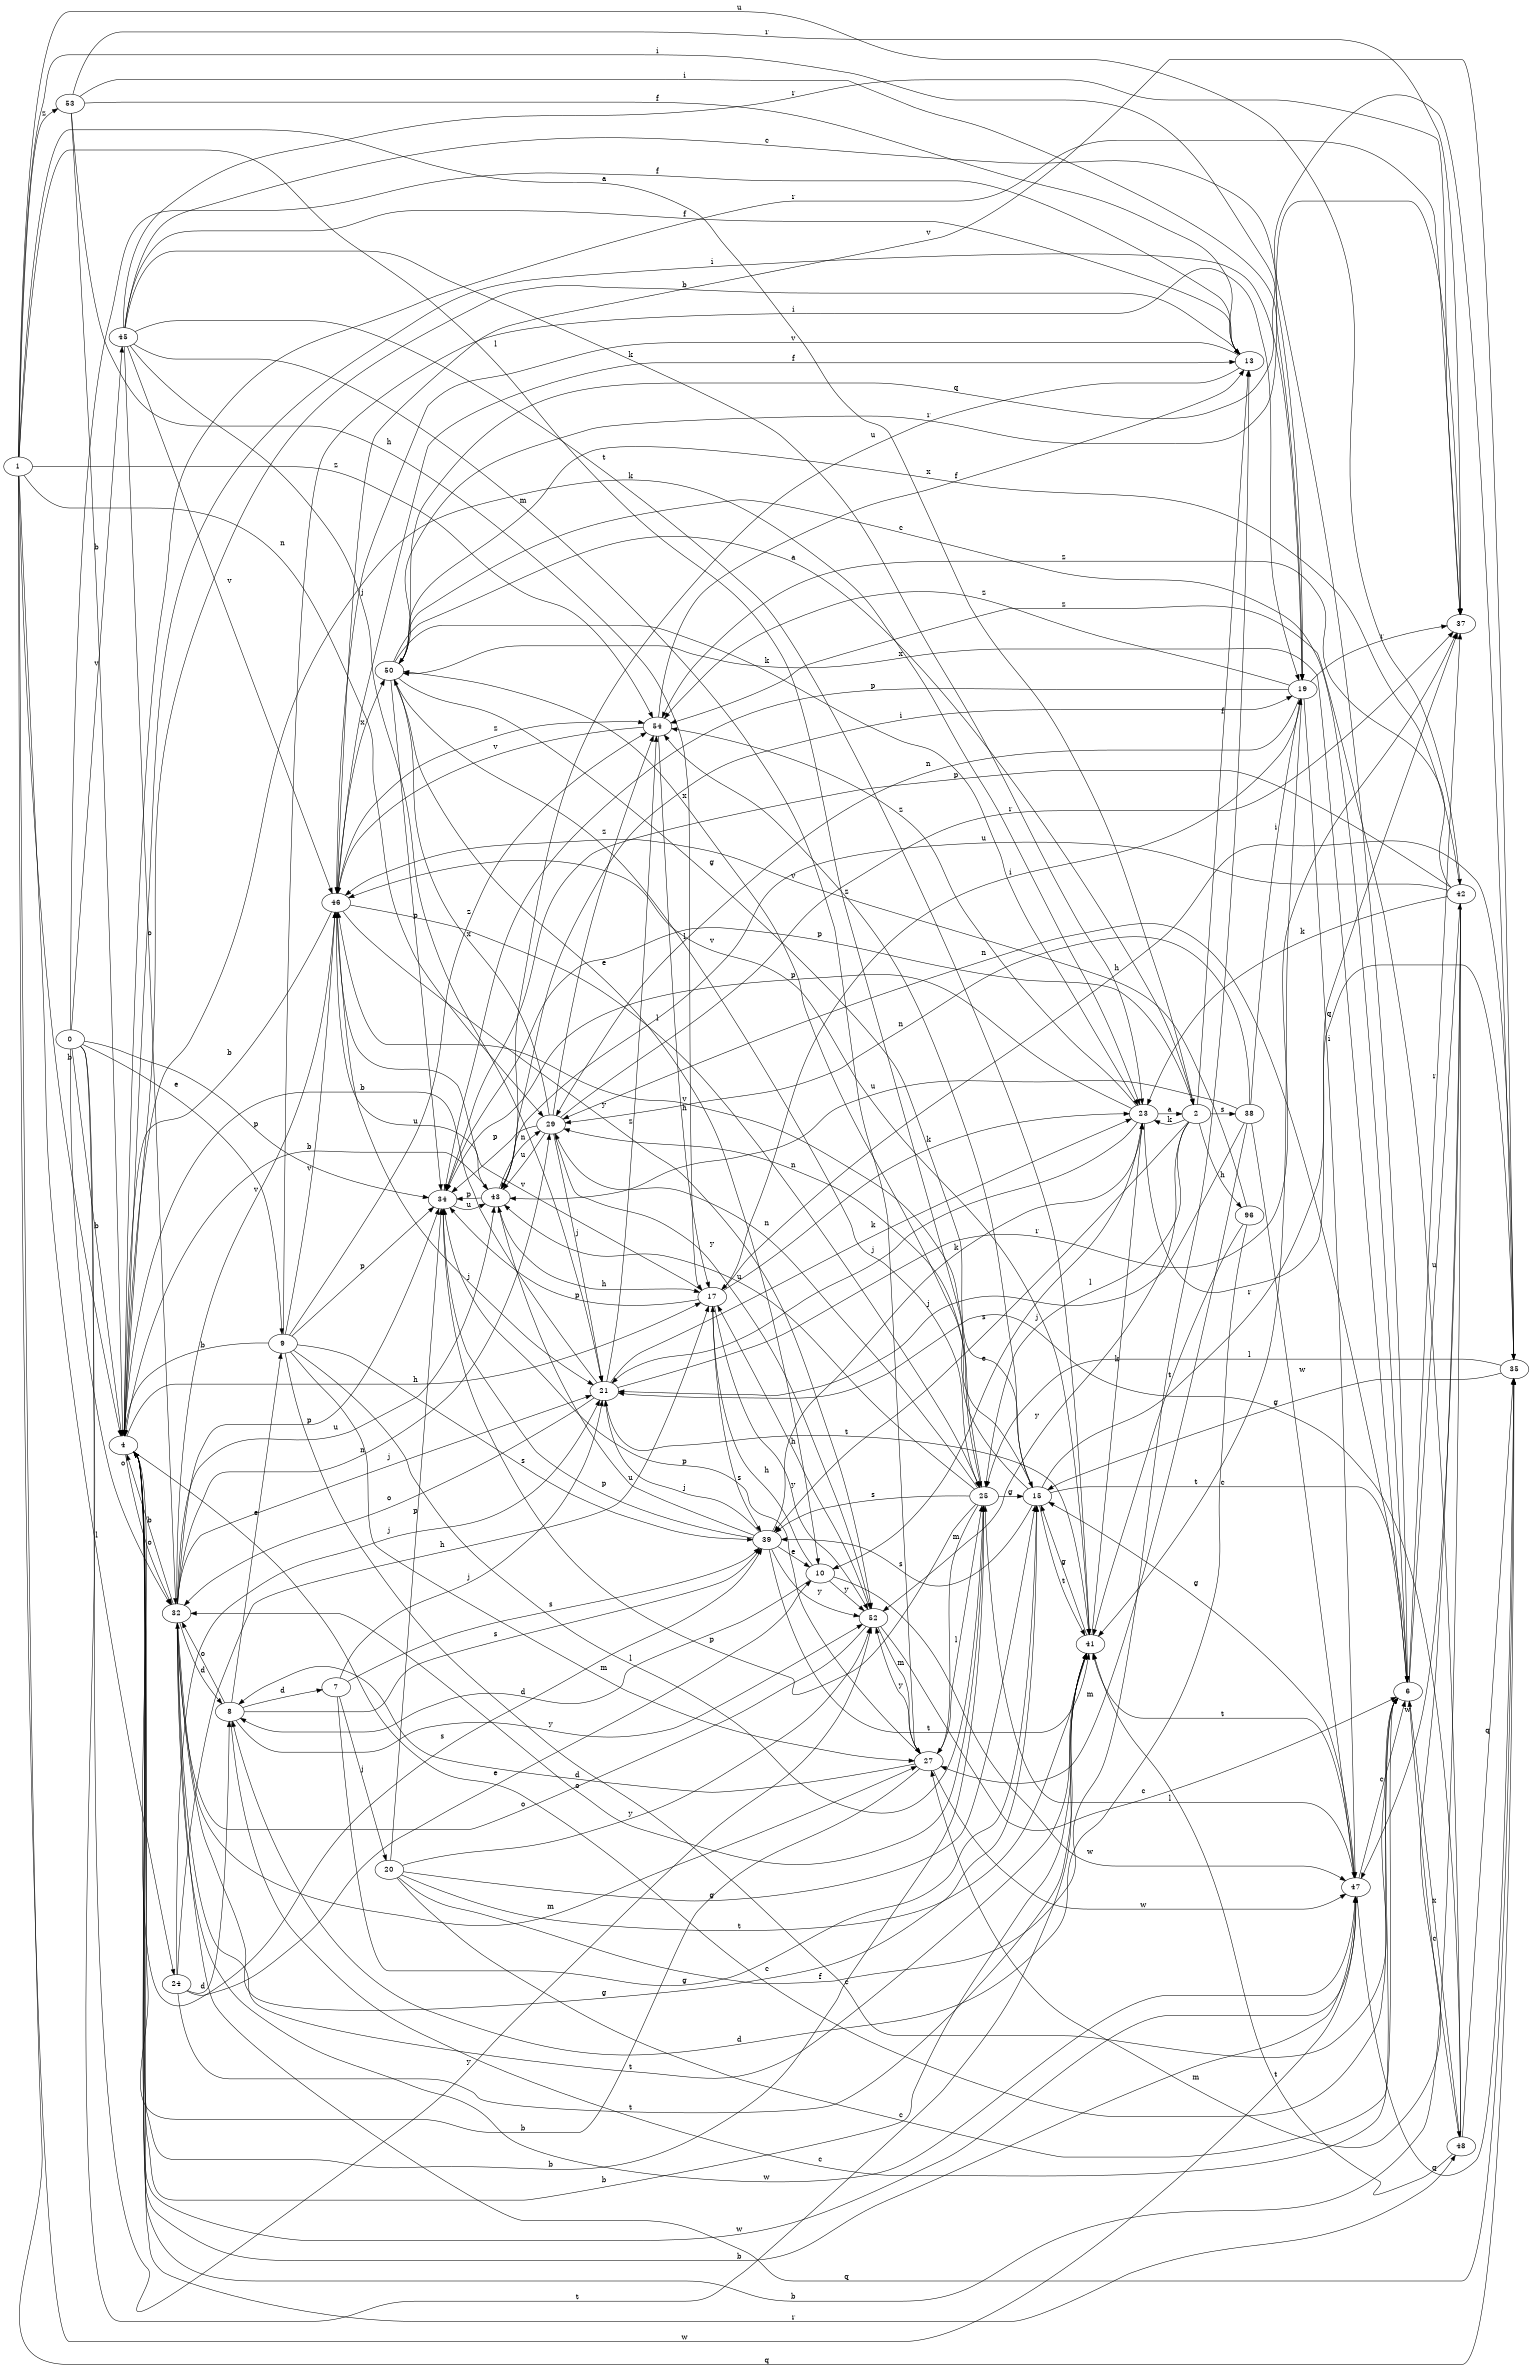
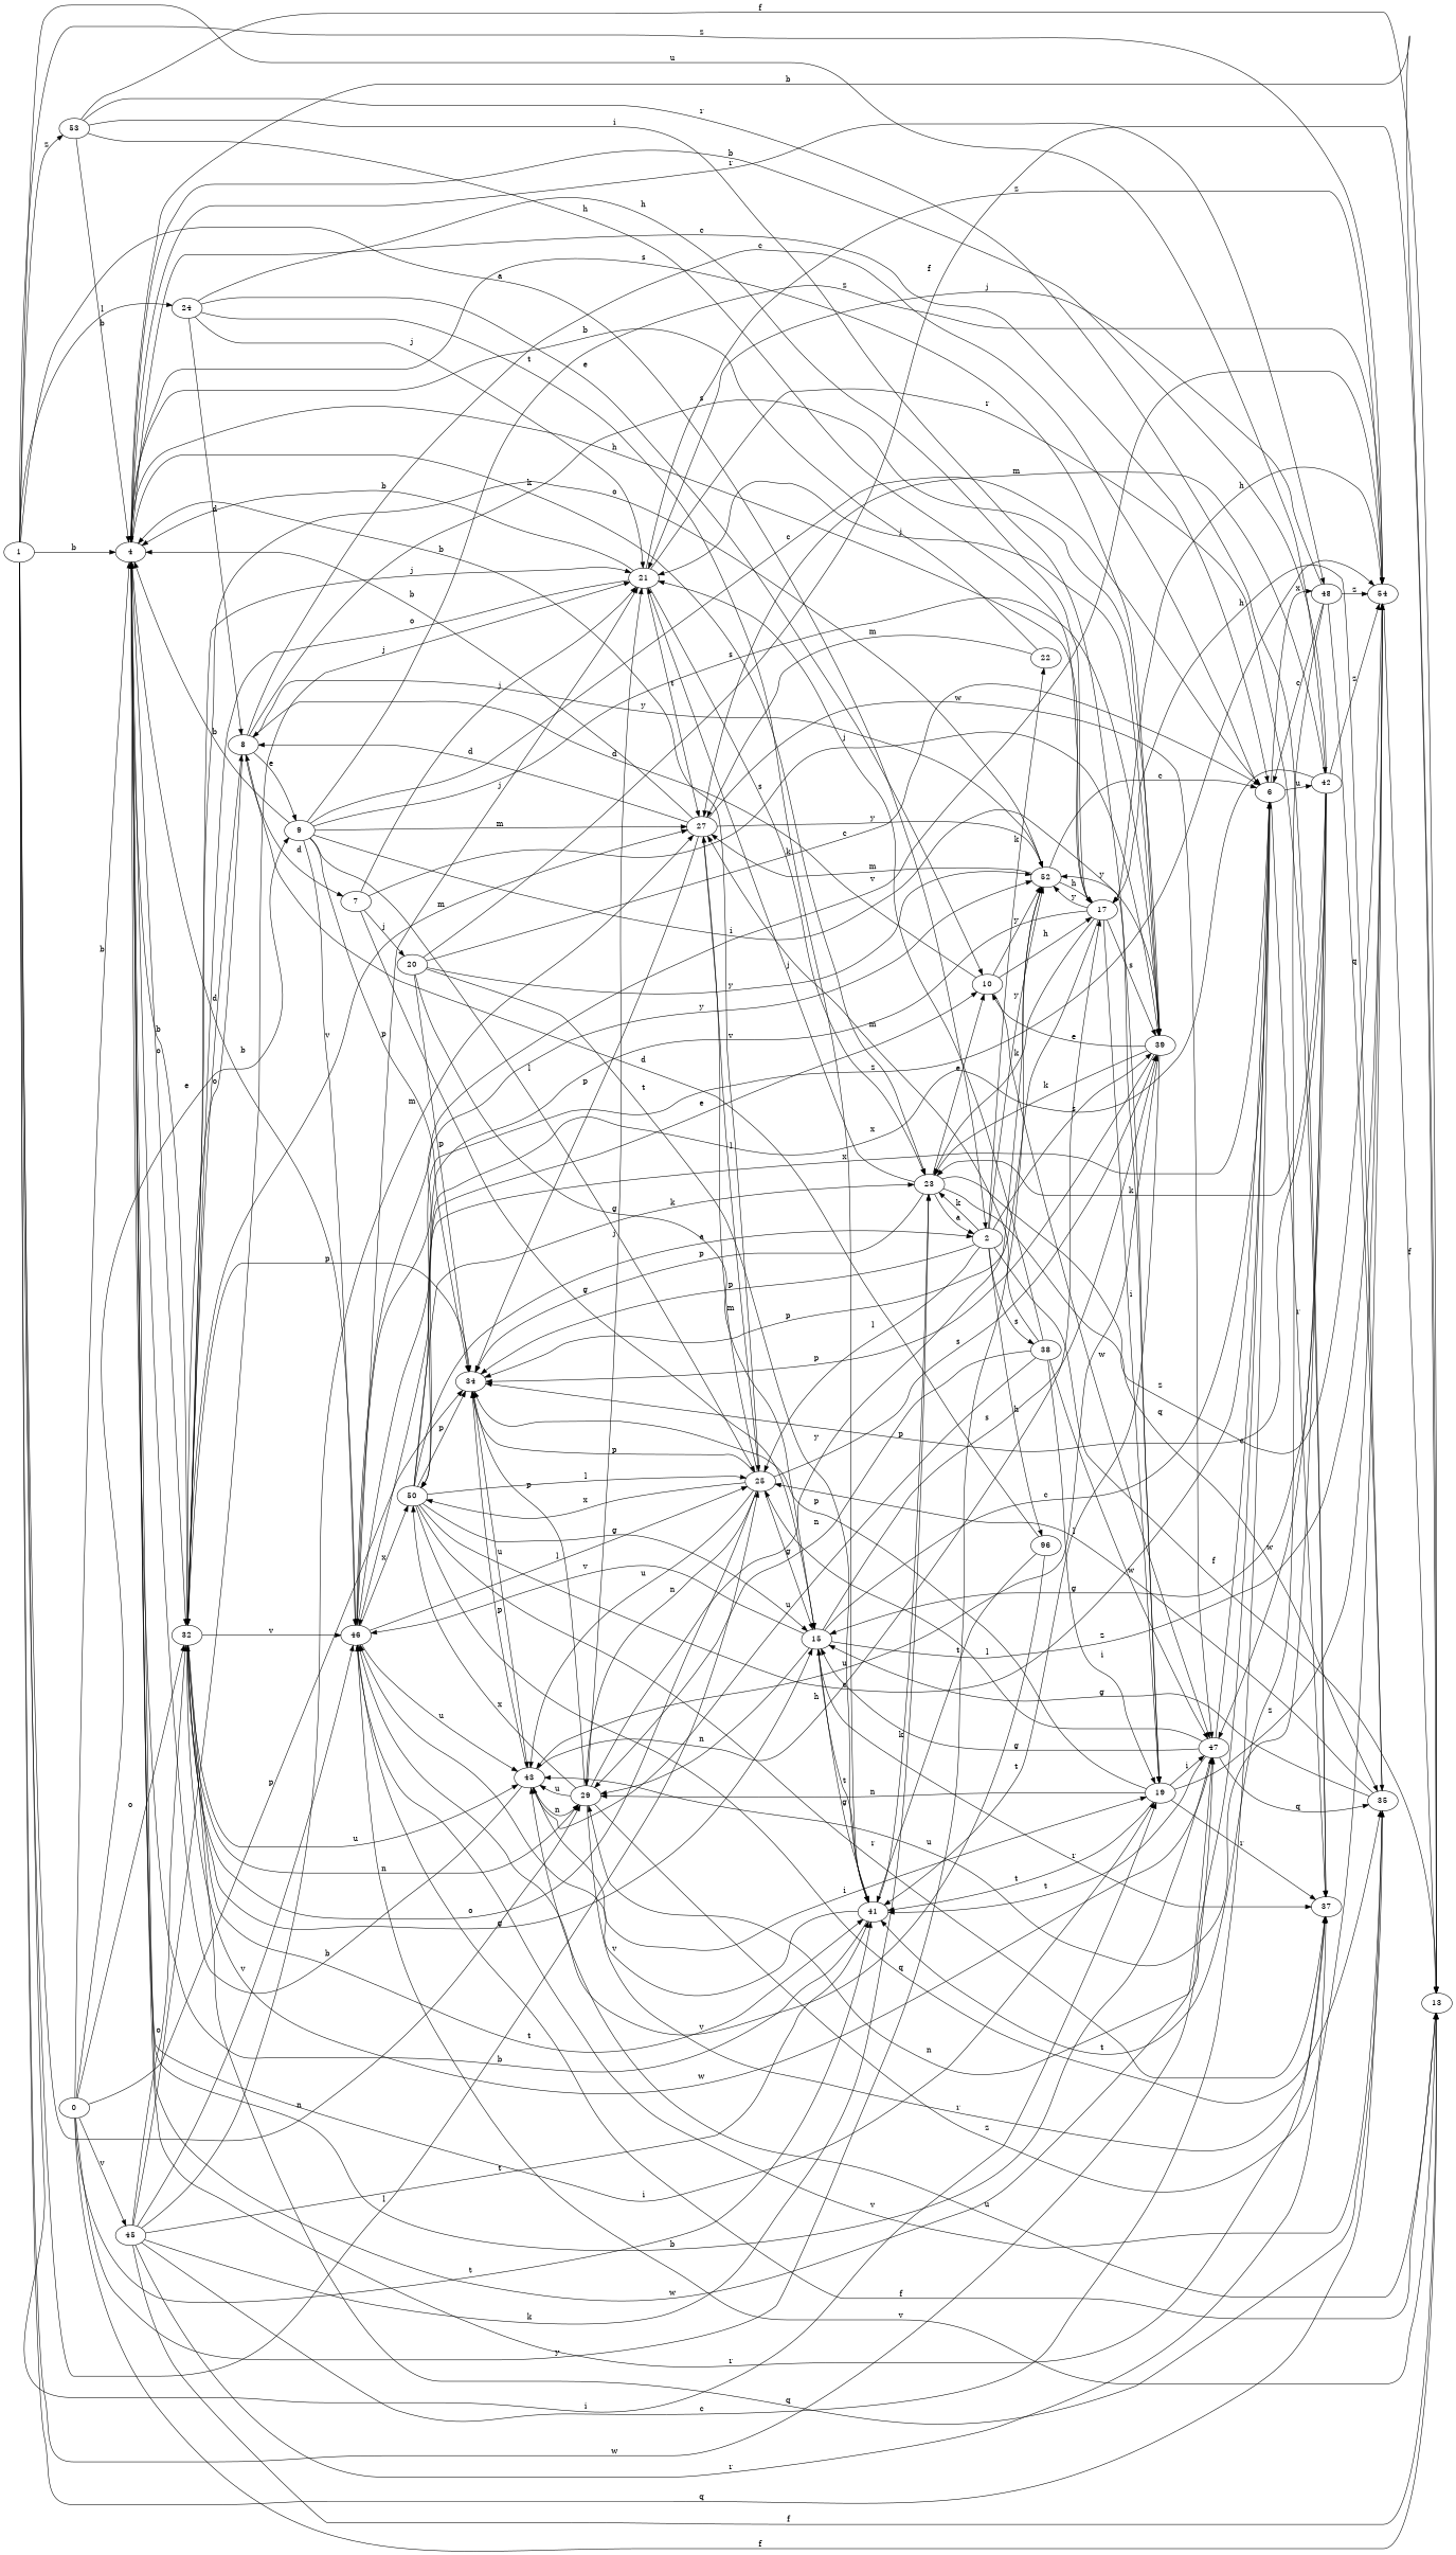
  strict digraph {
    rankdir=LR
    0
    4
    9
    13
    32
    34
    41
    45
    52
    19
    47
    23
    39
    6
    17
    37
    48
    25
    54
    27
    46
    43
    29
    35
    15
    21
    8
    1
    2
    24
    42
    53
    n33 [label=96]
+   22
    38
    10
    50
    7
    20
    0 -> 4 [label=b]
    0 -> 9 [label=e]
    0 -> 13 [label=f]
    0 -> 32 [label=o]
    0 -> 34 [label=p]
    0 -> 41 [label=t]
    0 -> 45 [label=v]
    0 -> 52 [label=y]
    4 -> 32 [label=o]
    4 -> 19 [label=i]
    4 -> 47 [label=w]
    4 -> 23 [label=k]
    4 -> 39 [label=s]
    4 -> 6 [label=c]
    4 -> 17 [label=h]
    4 -> 37 [label=r]
    4 -> 48 [label=r]
    9 -> 4 [label=b]
    9 -> 34 [label=p]
    9 -> 19 [label=i]
    9 -> 39 [label=s]
    9 -> 6 [label=c]
    9 -> 25 [label=l]
    9 -> 54 [label=z]
    9 -> 27 [label=m]
    9 -> 46 [label=v]
    13 -> 4 [label=b]
    13 -> 46 [label=v]
    13 -> 43 [label=u]
    32 -> 4 [label=b]
    32 -> 34 [label=p]
    32 -> 41 [label=t]
    32 -> 47 [label=w]
    32 -> 27 [label=m]
    32 -> 46 [label=v]
    32 -> 43 [label=u]
    32 -> 29 [label=n]
    32 -> 35 [label=q]
    32 -> 15 [label=g]
    32 -> 21 [label=j]
    32 -> 8 [label=d]
    34 -> 43 [label=u]
    41 -> 4 [label=b]
    41 -> 23 [label=k]
    41 -> 46 [label=v]
    41 -> 15 [label=g]
    45 -> 13 [label=f]
    45 -> 32 [label=o]
    45 -> 41 [label=t]
    45 -> 23 [label=k]
    45 -> 6 [label=c]
    45 -> 37 [label=r]
    45 -> 27 [label=m]
    45 -> 46 [label=v]
    45 -> 21 [label=j]
    52 -> 32 [label=o]
    52 -> 6 [label=c]
    52 -> 17 [label=h]
    52 -> 27 [label=m]
    19 -> 34 [label=p]
    19 -> 41 [label=t]
    19 -> 47 [label=i]
    19 -> 37 [label=r]
    19 -> 54 [label=z]
    19 -> 29 [label=n]
    47 -> 4 [label=b]
    47 -> 41 [label=t]
    47 -> 6 [label=c]
    47 -> 25 [label=l]
    47 -> 35 [label=q]
    47 -> 15 [label=g]
    23 -> 34 [label=p]
    23 -> 54 [label=z]
    23 -> 35 [label=q]
    23 -> 21 [label=j]
    23 -> 2 [label=a]
    23 -> 10 [label=e]
    39 -> 34 [label=p]
    39 -> 41 [label=t]
    39 -> 52 [label=y]
    39 -> 23 [label=k]
    39 -> 43 [label=u]
    39 -> 21 [label=j]
    39 -> 10 [label=e]
    6 -> 37 [label=r]
    6 -> 48 [label=x]
    6 -> 29 [label=n]
    6 -> 42 [label=u]
    6 -> 50 [label=x]
    17 -> 34 [label=p]
    17 -> 52 [label=y]
    17 -> 19 [label=i]
    17 -> 23 [label=k]
    17 -> 39 [label=s]
    17 -> 46 [label=v]
    48 -> 41 [label=t]
    48 -> 6 [label=c]
    48 -> 54 [label=z]
    48 -> 35 [label=q]
    48 -> 21 [label=j]
    25 -> 4 [label=b]
    25 -> 32 [label=o]
    25 -> 34 [label=p]
    25 -> 39 [label=s]
    25 -> 27 [label=m]
    25 -> 43 [label=u]
    25 -> 29 [label=n]
    25 -> 15 [label=g]
    25 -> 50 [label=x]
    54 -> 13 [label=f]
    54 -> 17 [label=h]
    54 -> 46 [label=v]
    27 -> 4 [label=b]
    27 -> 34 [label=p]
    27 -> 52 [label=y]
    27 -> 47 [label=w]
    27 -> 25 [label=l]
    27 -> 8 [label=d]
    46 -> 4 [label=b]
    46 -> 13 [label=f]
    46 -> 52 [label=y]
    46 -> 25 [label=l]
    46 -> 54 [label=z]
    46 -> 43 [label=u]
    46 -> 21 [label=j]
    46 -> 50 [label=x]
    43 -> 4 [label=b]
    43 -> 34 [label=p]
    43 -> 19 [label=i]
    43 -> 17 [label=h]
    43 -> 29 [label=n]
    29 -> 34 [label=p]
    29 -> 52 [label=y]
    29 -> 37 [label=r]
    29 -> 54 [label=z]
    29 -> 43 [label=u]
    29 -> 21 [label=j]
    29 -> 50 [label=x]
    35 -> 17 [label=h]
    35 -> 25 [label=l]
    35 -> 46 [label=v]
    35 -> 15 [label=g]
    15 -> 41 [label=t]
    15 -> 39 [label=s]
    15 -> 6 [label=c]
    15 -> 37 [label=r]
    15 -> 54 [label=z]
    15 -> 46 [label=v]
    15 -> 29 [label=n]
    21 -> 4 [label=b]
    21 -> 32 [label=o]
-   21 -> 41 [label=t]
+   21 -> 27 [label=t]
    21 -> 23 [label=k]
    21 -> 37 [label=r]
    21 -> 54 [label=z]
    8 -> 9 [label=e]
    8 -> 32 [label=o]
    8 -> 52 [label=y]
    8 -> 39 [label=s]
    8 -> 6 [label=c]
    8 -> 7 [label=d]
    1 -> 4 [label=b]
    1 -> 19 [label=i]
    1 -> 47 [label=w]
    1 -> 25 [label=l]
    1 -> 54 [label=z]
    1 -> 29 [label=n]
    1 -> 35 [label=q]
    1 -> 2 [label=a]
    1 -> 24 [label=l]
    1 -> 42 [label=u]
    1 -> 53 [label=z]
    2 -> 13 [label=f]
    2 -> 34 [label=p]
    2 -> 52 [label=y]
    2 -> 23 [label=k]
    2 -> 39 [label=s]
    2 -> 25 [label=l]
    2 -> n33 [label=h]
+   2 -> 22 [label=k]
    2 -> 38 [label=s]
    24 -> 41 [label=t]
    24 -> 17 [label=h]
    24 -> 21 [label=j]
    24 -> 8 [label=d]
    24 -> 10 [label=e]
    42 -> 4 [label=b]
    42 -> 34 [label=p]
    42 -> 47 [label=w]
    42 -> 23 [label=k]
    42 -> 54 [label=z]
    42 -> 27 [label=m]
    42 -> 43 [label=u]
+   42 -> 15 [label=g]
    42 -> 50 [label=x]
    53 -> 4 [label=b]
    53 -> 13 [label=f]
    53 -> 19 [label=i]
    53 -> 17 [label=h]
    53 -> 37 [label=r]
    n33 -> 41 [label=t]
    n33 -> 46 [label=v]
    n33 -> 8 [label=d]
+   22 -> 4 [label=b]
+   22 -> 27 [label=m]
    38 -> 19 [label=i]
    38 -> 47 [label=w]
    38 -> 27 [label=m]
    38 -> 43 [label=u]
    38 -> 29 [label=n]
    38 -> 21 [label=j]
    10 -> 52 [label=y]
    10 -> 47 [label=w]
    10 -> 17 [label=h]
    10 -> 8 [label=d]
    50 -> 34 [label=p]
    50 -> 23 [label=k]
    50 -> 6 [label=c]
    50 -> 37 [label=r]
    50 -> 25 [label=l]
    50 -> 35 [label=q]
    50 -> 15 [label=g]
    50 -> 2 [label=a]
    50 -> 10 [label=e]
    7 -> 39 [label=s]
    7 -> 15 [label=g]
    7 -> 21 [label=j]
    7 -> 20 [label=j]
    20 -> 13 [label=f]
    20 -> 34 [label=p]
    20 -> 41 [label=t]
    20 -> 52 [label=y]
    20 -> 6 [label=c]
    20 -> 15 [label=g]
  }
